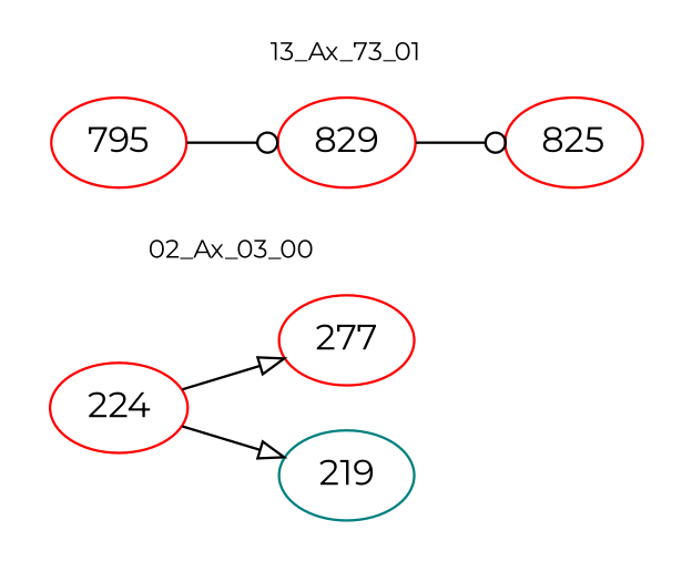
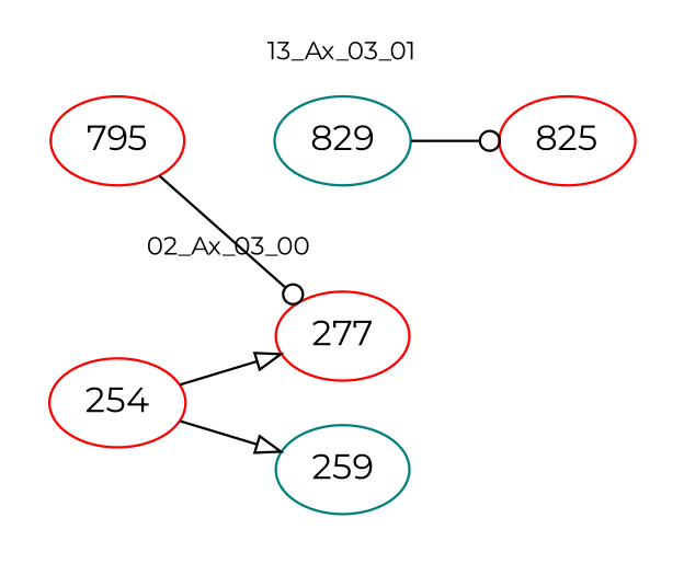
  digraph {
    fontname=Montserrat
    rankdir=LR
    node [color=red fontname=Montserrat]
    edge [arrowhead=odot color=black fontname=Montserrat]
    n1 [label=795]
    n2 [label=825]
-   n3 [label=829]
-   n4 [label=224]
+   n3 [color=teal label=829]
+   n4 [label=254]
    n5 [label=277]
-   n6 [color=teal label=219]
+   n6 [color=teal label=259]
    subgraph cluster_1 {
      color=white
      fontsize=10
-     label="13_Ax_73_01"
+     label="13_Ax_03_01"
      n1
      n2
      n3
    }
    subgraph cluster_2 {
      color=white
      fontsize=10
      label="02_Ax_03_00"
      n4
      n5
      n6
    }
-   n1 -> n3
+   n1 -> n5
    n3 -> n2
    n4 -> n5 [arrowhead=onormal]
    n4 -> n6 [arrowhead=onormal]
  }
